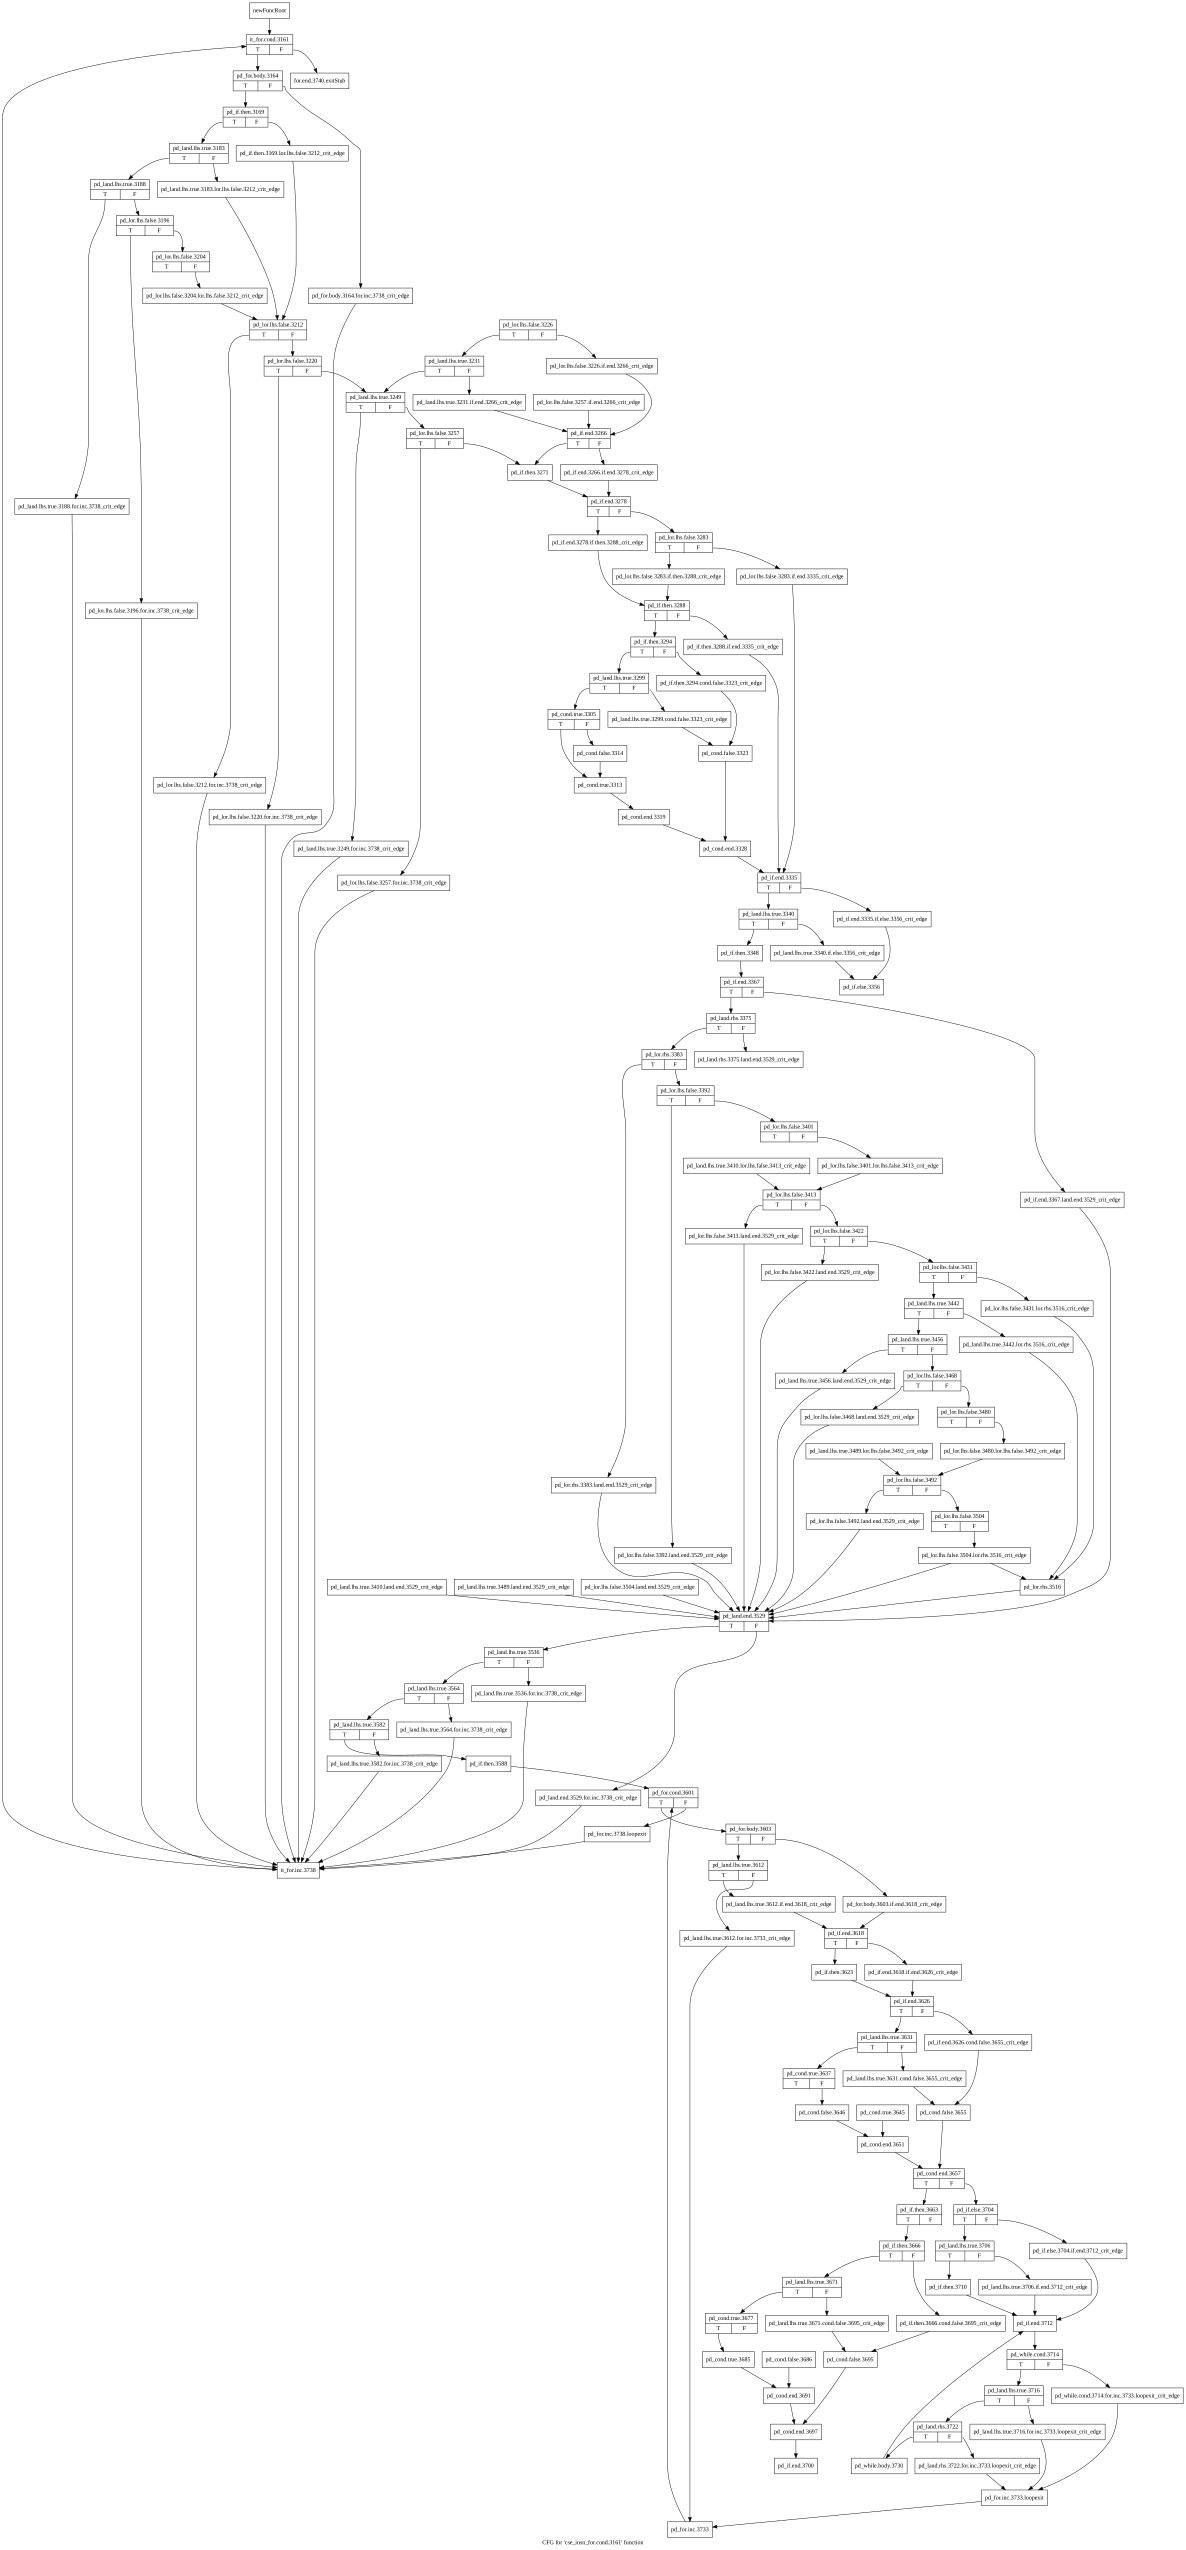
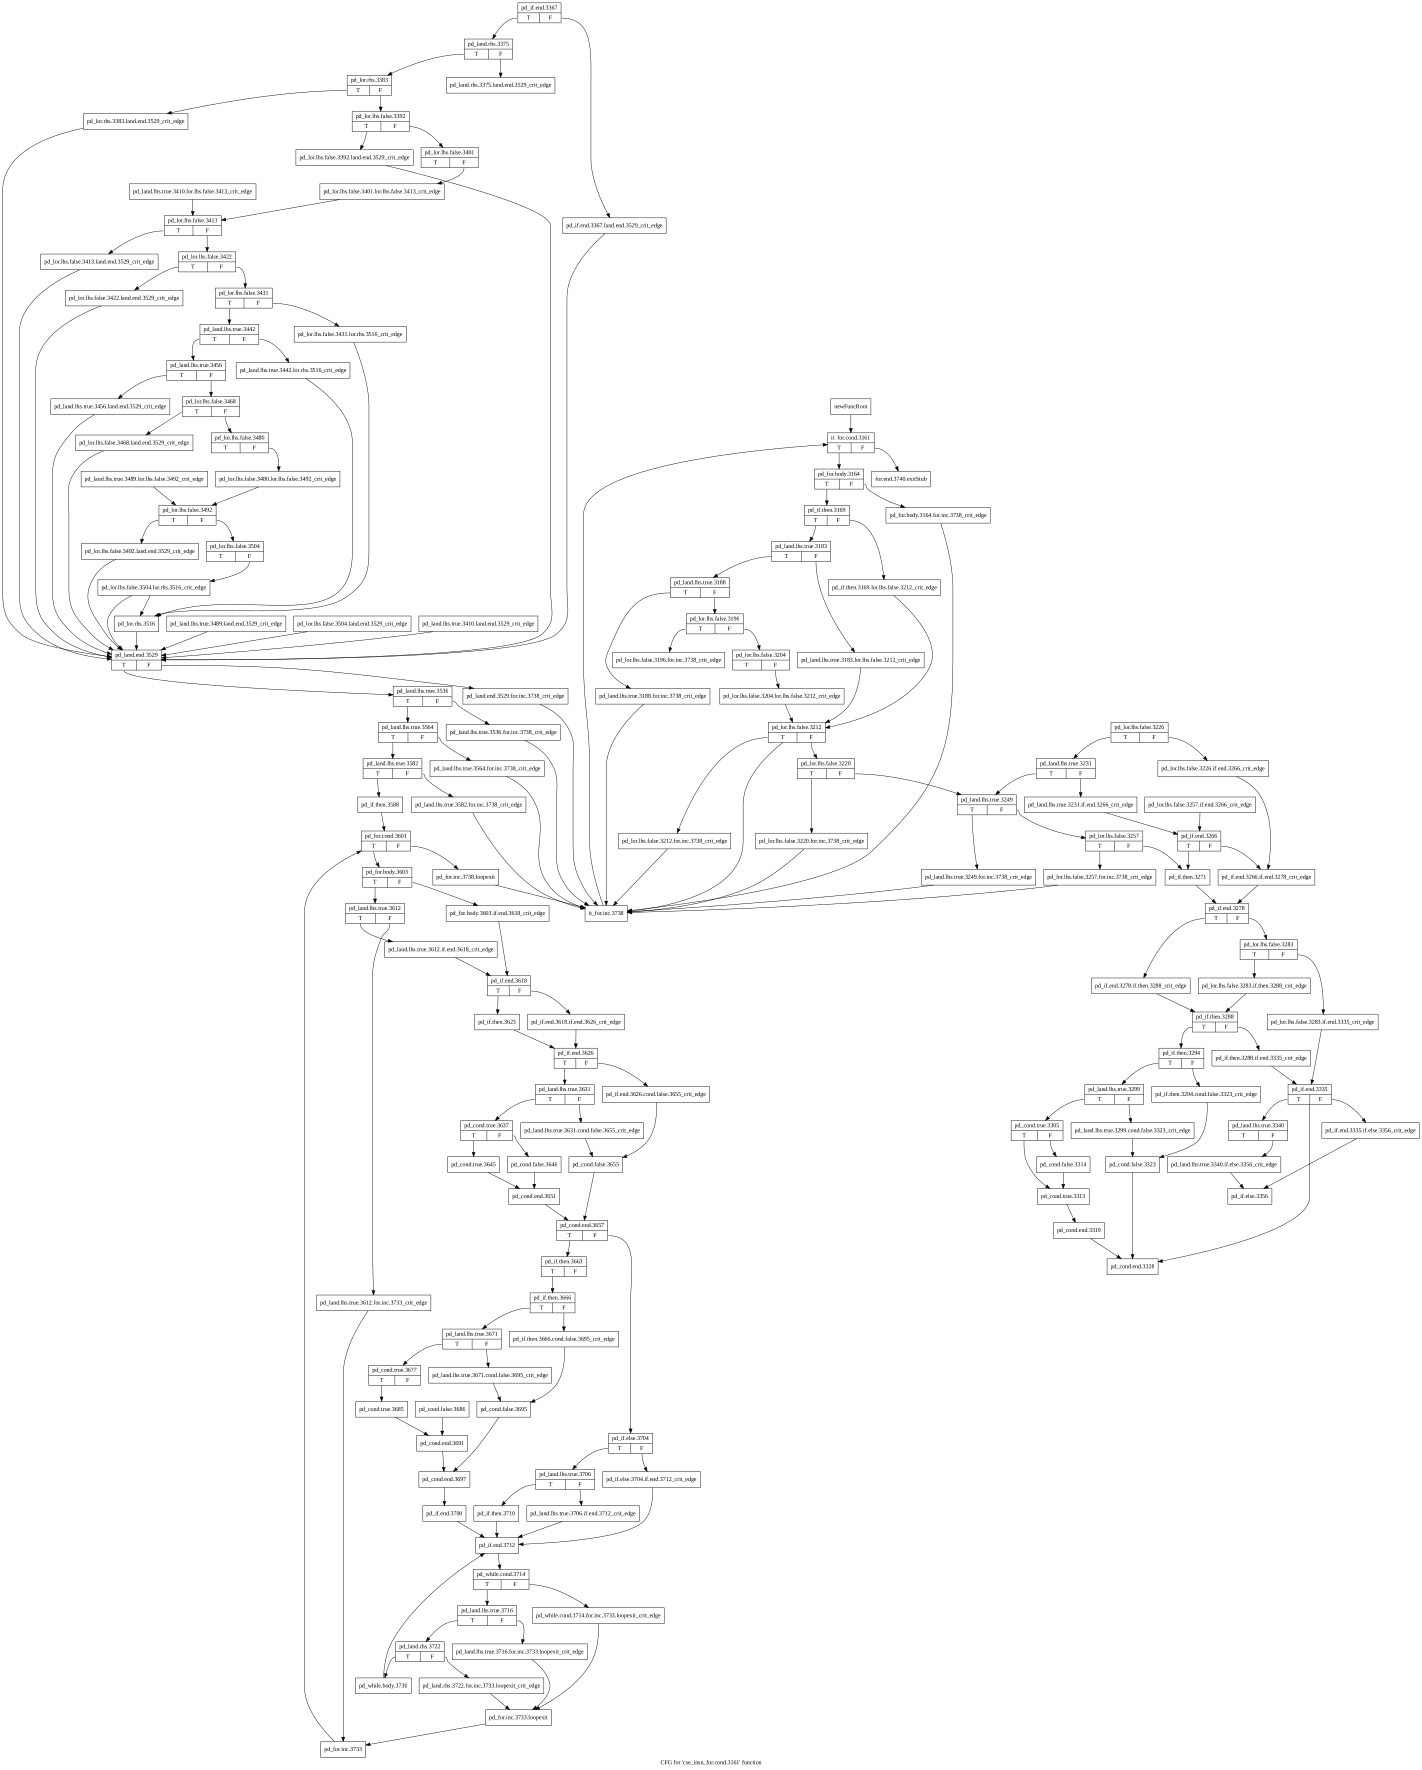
  digraph {
    fontname="Liberation Serif"
    label="CFG for 'cse_insn_for.cond.3161' function"
    node [fontname="Liberation Serif" shape=record]
    edge [fontname="Liberation Serif"]
    n1 [label="{newFuncRoot}"]
    n2 [label="{it_for.cond.3161|{<s0>T|<s1>F}}"]
    n3 [label="{for.end.3740.exitStub}"]
    n4 [label="{pd_for.body.3164|{<s0>T|<s1>F}}"]
    n5 [label="{pd_if.then.3169|{<s0>T|<s1>F}}"]
    n6 [label="{pd_for.body.3164.for.inc.3738_crit_edge}"]
    n7 [label="{pd_land.lhs.true.3183|{<s0>T|<s1>F}}"]
    n8 [label="{pd_if.then.3169.lor.lhs.false.3212_crit_edge}"]
    n9 [label="{it_for.inc.3738}"]
    n10 [label="{pd_land.lhs.true.3188|{<s0>T|<s1>F}}"]
    n11 [label="{pd_land.lhs.true.3183.lor.lhs.false.3212_crit_edge}"]
    n12 [label="{pd_lor.lhs.false.3212|{<s0>T|<s1>F}}"]
    n13 [label="{pd_land.lhs.true.3188.for.inc.3738_crit_edge}"]
    n14 [label="{pd_lor.lhs.false.3196|{<s0>T|<s1>F}}"]
    n15 [label="{pd_lor.lhs.false.3212.for.inc.3738_crit_edge}"]
    n16 [label="{pd_lor.lhs.false.3220|{<s0>T|<s1>F}}"]
    n17 [label="{pd_lor.lhs.false.3220.for.inc.3738_crit_edge}"]
    n18 [label="{pd_land.lhs.true.3249|{<s0>T|<s1>F}}"]
    n19 [label="{pd_lor.lhs.false.3196.for.inc.3738_crit_edge}"]
    n20 [label="{pd_lor.lhs.false.3204|{<s0>T|<s1>F}}"]
    n21 [label="{pd_lor.lhs.false.3204.lor.lhs.false.3212_crit_edge}"]
    n22 [label="{pd_lor.lhs.false.3226|{<s0>T|<s1>F}}"]
    n23 [label="{pd_land.lhs.true.3231|{<s0>T|<s1>F}}"]
    n24 [label="{pd_lor.lhs.false.3226.if.end.3266_crit_edge}"]
    n25 [label="{pd_land.lhs.true.3231.if.end.3266_crit_edge}"]
    n26 [label="{pd_if.end.3266|{<s0>T|<s1>F}}"]
    n27 [label="{pd_land.lhs.true.3249.for.inc.3738_crit_edge}"]
    n28 [label="{pd_lor.lhs.false.3257|{<s0>T|<s1>F}}"]
    n29 [label="{pd_if.then.3271}"]
    n30 [label="{pd_if.end.3266.if.end.3278_crit_edge}"]
    n31 [label="{pd_if.end.3278|{<s0>T|<s1>F}}"]
    n32 [label="{pd_lor.lhs.false.3257.for.inc.3738_crit_edge}"]
    n33 [label="{pd_lor.lhs.false.3257.if.end.3266_crit_edge}"]
    n34 [label="{pd_if.end.3278.if.then.3288_crit_edge}"]
    n35 [label="{pd_lor.lhs.false.3283|{<s0>T|<s1>F}}"]
    n36 [label="{pd_if.then.3288|{<s0>T|<s1>F}}"]
    n37 [label="{pd_lor.lhs.false.3283.if.then.3288_crit_edge}"]
    n38 [label="{pd_lor.lhs.false.3283.if.end.3335_crit_edge}"]
    n39 [label="{pd_if.then.3294|{<s0>T|<s1>F}}"]
    n40 [label="{pd_if.then.3288.if.end.3335_crit_edge}"]
    n41 [label="{pd_if.end.3335|{<s0>T|<s1>F}}"]
    n42 [label="{pd_land.lhs.true.3340|{<s0>T|<s1>F}}"]
    n43 [label="{pd_if.end.3335.if.else.3356_crit_edge}"]
-   n44 [label="{pd_if.then.3348}"]
    n45 [label="{pd_land.lhs.true.3340.if.else.3356_crit_edge}"]
    n46 [label="{pd_if.else.3356}"]
    n47 [label="{pd_land.lhs.true.3299|{<s0>T|<s1>F}}"]
    n48 [label="{pd_if.then.3294.cond.false.3323_crit_edge}"]
    n49 [label="{pd_cond.true.3305|{<s0>T|<s1>F}}"]
    n50 [label="{pd_land.lhs.true.3299.cond.false.3323_crit_edge}"]
    n51 [label="{pd_cond.false.3323}"]
    n52 [label="{pd_cond.true.3313}"]
    n53 [label="{pd_cond.false.3314}"]
    n54 [label="{pd_cond.end.3328}"]
    n55 [label="{pd_cond.end.3319}"]
    n56 [label="{pd_if.end.3367|{<s0>T|<s1>F}}"]
    n57 [label="{pd_land.rhs.3375|{<s0>T|<s1>F}}"]
    n58 [label="{pd_if.end.3367.land.end.3529_crit_edge}"]
    n59 [label="{pd_lor.rhs.3383|{<s0>T|<s1>F}}"]
    n60 [label="{pd_land.rhs.3375.land.end.3529_crit_edge}"]
    n61 [label="{pd_land.end.3529|{<s0>T|<s1>F}}"]
    n62 [label="{pd_lor.rhs.3383.land.end.3529_crit_edge}"]
    n63 [label="{pd_lor.lhs.false.3392|{<s0>T|<s1>F}}"]
    n64 [label="{pd_land.lhs.true.3536|{<s0>T|<s1>F}}"]
    n65 [label="{pd_land.end.3529.for.inc.3738_crit_edge}"]
    n66 [label="{pd_land.lhs.true.3564|{<s0>T|<s1>F}}"]
    n67 [label="{pd_land.lhs.true.3536.for.inc.3738_crit_edge}"]
    n68 [label="{pd_lor.lhs.false.3392.land.end.3529_crit_edge}"]
    n69 [label="{pd_lor.lhs.false.3401|{<s0>T|<s1>F}}"]
    n70 [label="{pd_lor.lhs.false.3401.lor.lhs.false.3413_crit_edge}"]
    n71 [label="{pd_lor.lhs.false.3413|{<s0>T|<s1>F}}"]
    n72 [label="{pd_land.lhs.true.3410.land.end.3529_crit_edge}"]
    n73 [label="{pd_land.lhs.true.3410.lor.lhs.false.3413_crit_edge}"]
    n74 [label="{pd_lor.lhs.false.3413.land.end.3529_crit_edge}"]
    n75 [label="{pd_lor.lhs.false.3422|{<s0>T|<s1>F}}"]
    n76 [label="{pd_lor.lhs.false.3422.land.end.3529_crit_edge}"]
    n77 [label="{pd_lor.lhs.false.3431|{<s0>T|<s1>F}}"]
    n78 [label="{pd_land.lhs.true.3442|{<s0>T|<s1>F}}"]
    n79 [label="{pd_lor.lhs.false.3431.lor.rhs.3516_crit_edge}"]
    n80 [label="{pd_land.lhs.true.3456|{<s0>T|<s1>F}}"]
    n81 [label="{pd_land.lhs.true.3442.lor.rhs.3516_crit_edge}"]
    n82 [label="{pd_lor.rhs.3516}"]
    n83 [label="{pd_land.lhs.true.3456.land.end.3529_crit_edge}"]
    n84 [label="{pd_lor.lhs.false.3468|{<s0>T|<s1>F}}"]
    n85 [label="{pd_lor.lhs.false.3468.land.end.3529_crit_edge}"]
    n86 [label="{pd_lor.lhs.false.3480|{<s0>T|<s1>F}}"]
    n87 [label="{pd_lor.lhs.false.3480.lor.lhs.false.3492_crit_edge}"]
    n88 [label="{pd_lor.lhs.false.3492|{<s0>T|<s1>F}}"]
    n89 [label="{pd_land.lhs.true.3489.land.end.3529_crit_edge}"]
    n90 [label="{pd_land.lhs.true.3489.lor.lhs.false.3492_crit_edge}"]
    n91 [label="{pd_lor.lhs.false.3492.land.end.3529_crit_edge}"]
    n92 [label="{pd_lor.lhs.false.3504|{<s0>T|<s1>F}}"]
    n93 [label="{pd_lor.lhs.false.3504.lor.rhs.3516_crit_edge}"]
    n94 [label="{pd_lor.lhs.false.3504.land.end.3529_crit_edge}"]
    n95 [label="{pd_land.lhs.true.3582|{<s0>T|<s1>F}}"]
    n96 [label="{pd_land.lhs.true.3564.for.inc.3738_crit_edge}"]
    n97 [label="{pd_if.then.3588}"]
    n98 [label="{pd_land.lhs.true.3582.for.inc.3738_crit_edge}"]
    n99 [label="{pd_for.cond.3601|{<s0>T|<s1>F}}"]
    n100 [label="{pd_for.body.3603|{<s0>T|<s1>F}}"]
    n101 [label="{pd_for.inc.3738.loopexit}"]
    n102 [label="{pd_land.lhs.true.3612|{<s0>T|<s1>F}}"]
    n103 [label="{pd_for.body.3603.if.end.3618_crit_edge}"]
    n104 [label="{pd_land.lhs.true.3612.if.end.3618_crit_edge}"]
    n105 [label="{pd_land.lhs.true.3612.for.inc.3733_crit_edge}"]
    n106 [label="{pd_if.end.3618|{<s0>T|<s1>F}}"]
    n107 [label="{pd_for.inc.3733}"]
    n108 [label="{pd_if.then.3623}"]
    n109 [label="{pd_if.end.3618.if.end.3626_crit_edge}"]
    n110 [label="{pd_if.end.3626|{<s0>T|<s1>F}}"]
    n111 [label="{pd_land.lhs.true.3631|{<s0>T|<s1>F}}"]
    n112 [label="{pd_if.end.3626.cond.false.3655_crit_edge}"]
    n113 [label="{pd_cond.true.3637|{<s0>T|<s1>F}}"]
    n114 [label="{pd_land.lhs.true.3631.cond.false.3655_crit_edge}"]
    n115 [label="{pd_cond.false.3655}"]
    n116 [label="{pd_cond.true.3645}"]
    n117 [label="{pd_cond.false.3646}"]
    n118 [label="{pd_cond.end.3657|{<s0>T|<s1>F}}"]
    n119 [label="{pd_if.then.3663|{<s0>T|<s1>F}}"]
    n120 [label="{pd_if.else.3704|{<s0>T|<s1>F}}"]
    n121 [label="{pd_cond.end.3651}"]
    n122 [label="{pd_if.then.3666|{<s0>T|<s1>F}}"]
    n123 [label="{pd_land.lhs.true.3706|{<s0>T|<s1>F}}"]
    n124 [label="{pd_if.else.3704.if.end.3712_crit_edge}"]
    n125 [label="{pd_land.lhs.true.3671|{<s0>T|<s1>F}}"]
    n126 [label="{pd_if.then.3666.cond.false.3695_crit_edge}"]
    n127 [label="{pd_if.then.3710}"]
    n128 [label="{pd_land.lhs.true.3706.if.end.3712_crit_edge}"]
    n129 [label="{pd_if.end.3712}"]
    n130 [label="{pd_while.cond.3714|{<s0>T|<s1>F}}"]
    n131 [label="{pd_land.lhs.true.3716|{<s0>T|<s1>F}}"]
    n132 [label="{pd_while.cond.3714.for.inc.3733.loopexit_crit_edge}"]
    n133 [label="{pd_cond.true.3677|{<s0>T|<s1>F}}"]
    n134 [label="{pd_land.lhs.true.3671.cond.false.3695_crit_edge}"]
    n135 [label="{pd_cond.false.3695}"]
    n136 [label="{pd_if.end.3700}"]
    n137 [label="{pd_cond.true.3685}"]
    n138 [label="{pd_cond.end.3697}"]
    n139 [label="{pd_cond.end.3691}"]
    n140 [label="{pd_cond.false.3686}"]
    n141 [label="{pd_land.rhs.3722|{<s0>T|<s1>F}}"]
    n142 [label="{pd_land.lhs.true.3716.for.inc.3733.loopexit_crit_edge}"]
    n143 [label="{pd_for.inc.3733.loopexit}"]
    n144 [label="{pd_while.body.3730}"]
    n145 [label="{pd_land.rhs.3722.for.inc.3733.loopexit_crit_edge}"]
    n1 -> n2
    n2 -> n3 [tailport=s1]
    n2 -> n4 [tailport=s0]
    n4 -> n5 [tailport=s0]
    n4 -> n6 [tailport=s1]
    n5 -> n7 [tailport=s0]
    n5 -> n8 [tailport=s1]
    n6 -> n9
    n7 -> n10 [tailport=s0]
    n7 -> n11 [tailport=s1]
    n8 -> n12
    n9 -> n2
    n10 -> n13 [tailport=s0]
    n10 -> n14 [tailport=s1]
    n11 -> n12
    n12 -> n15 [tailport=s0]
    n12 -> n16 [tailport=s1]
    n13 -> n9
    n14 -> n19 [tailport=s0]
    n14 -> n20 [tailport=s1]
    n15 -> n9
    n16 -> n17 [tailport=s0]
    n16 -> n18 [tailport=s1]
    n17 -> n9
    n18 -> n27 [tailport=s0]
    n18 -> n28 [tailport=s1]
-   n19 -> n9
+   n12 -> n9
    n20 -> n21 [tailport=s1]
    n21 -> n12
    n22 -> n23 [tailport=s0]
    n22 -> n24 [tailport=s1]
    n23 -> n18 [tailport=s0]
    n23 -> n25 [tailport=s1]
-   n24 -> n26
+   n24 -> n30
    n25 -> n26
    n26 -> n29 [tailport=s0]
    n26 -> n30 [tailport=s1]
    n27 -> n9
    n28 -> n29 [tailport=s1]
    n28 -> n32 [tailport=s0]
    n29 -> n31
    n30 -> n31
    n31 -> n34 [tailport=s0]
    n31 -> n35 [tailport=s1]
    n32 -> n9
    n33 -> n26
    n34 -> n36
    n35 -> n37 [tailport=s0]
    n35 -> n38 [tailport=s1]
    n36 -> n39 [tailport=s0]
    n36 -> n40 [tailport=s1]
    n37 -> n36
    n38 -> n41
    n39 -> n47 [tailport=s0]
    n39 -> n48 [tailport=s1]
    n40 -> n41
    n41 -> n42 [tailport=s0]
    n41 -> n43 [tailport=s1]
-   n42 -> n44 [tailport=s0]
    n42 -> n45 [tailport=s1]
    n43 -> n46
-   n44 -> n56
    n45 -> n46
    n47 -> n49 [tailport=s0]
    n47 -> n50 [tailport=s1]
    n48 -> n51
    n49 -> n52 [tailport=s0]
    n49 -> n53 [tailport=s1]
    n50 -> n51
    n51 -> n54
    n52 -> n55
    n53 -> n52
-   n54 -> n41
+   n41 -> n54
    n55 -> n54
    n56 -> n57 [tailport=s0]
    n56 -> n58 [tailport=s1]
    n57 -> n59 [tailport=s0]
    n57 -> n60 [tailport=s1]
    n58 -> n61
    n59 -> n62 [tailport=s0]
    n59 -> n63 [tailport=s1]
    n61 -> n64 [tailport=s0]
    n61 -> n65 [tailport=s1]
    n62 -> n61
    n63 -> n68 [tailport=s0]
    n63 -> n69 [tailport=s1]
    n64 -> n66 [tailport=s0]
    n64 -> n67 [tailport=s1]
    n65 -> n9
    n66 -> n95 [tailport=s0]
    n66 -> n96 [tailport=s1]
    n67 -> n9
    n68 -> n61
    n69 -> n70 [tailport=s1]
    n70 -> n71
    n71 -> n74 [tailport=s0]
    n71 -> n75 [tailport=s1]
    n72 -> n61
    n73 -> n71
    n74 -> n61
    n75 -> n76 [tailport=s0]
    n75 -> n77 [tailport=s1]
    n76 -> n61
    n77 -> n78 [tailport=s0]
    n77 -> n79 [tailport=s1]
    n78 -> n80 [tailport=s0]
    n78 -> n81 [tailport=s1]
    n79 -> n82
    n80 -> n83 [tailport=s0]
    n80 -> n84 [tailport=s1]
    n81 -> n82
    n82 -> n61
    n83 -> n61
    n84 -> n85 [tailport=s0]
    n84 -> n86 [tailport=s1]
    n85 -> n61
    n86 -> n87 [tailport=s1]
    n87 -> n88
    n88 -> n91 [tailport=s0]
    n88 -> n92 [tailport=s1]
    n89 -> n61
    n90 -> n88
    n91 -> n61
    n92 -> n93 [tailport=s1]
    n93 -> n61
    n93 -> n82
    n94 -> n61
    n95 -> n97 [tailport=s0]
    n95 -> n98 [tailport=s1]
    n96 -> n9
    n97 -> n99
    n98 -> n9
    n99 -> n100 [tailport=s0]
    n99 -> n101 [tailport=s1]
    n100 -> n102 [tailport=s0]
    n100 -> n103 [tailport=s1]
    n101 -> n9
    n102 -> n104 [tailport=s0]
    n102 -> n105 [tailport=s1]
    n103 -> n106
    n104 -> n106
    n105 -> n107
    n106 -> n108 [tailport=s0]
    n106 -> n109 [tailport=s1]
    n107 -> n99
    n108 -> n110
    n109 -> n110
    n110 -> n111 [tailport=s0]
    n110 -> n112 [tailport=s1]
    n111 -> n113 [tailport=s0]
    n111 -> n114 [tailport=s1]
    n112 -> n115
+   n113 -> n116 [tailport=s0]
    n113 -> n117 [tailport=s1]
    n114 -> n115
    n115 -> n118
    n116 -> n121
    n117 -> n121
    n118 -> n119 [tailport=s0]
    n118 -> n120 [tailport=s1]
    n119 -> n122 [tailport=s0]
    n120 -> n123 [tailport=s0]
    n120 -> n124 [tailport=s1]
    n121 -> n118
    n122 -> n125 [tailport=s0]
    n122 -> n126 [tailport=s1]
    n123 -> n127 [tailport=s0]
    n123 -> n128 [tailport=s1]
    n124 -> n129
    n125 -> n133 [tailport=s0]
    n125 -> n134 [tailport=s1]
    n126 -> n135
    n127 -> n129
    n128 -> n129
    n129 -> n130
    n130 -> n131 [tailport=s0]
    n130 -> n132 [tailport=s1]
    n131 -> n141 [tailport=s0]
    n131 -> n142 [tailport=s1]
    n132 -> n143
    n133 -> n137 [tailport=s0]
    n134 -> n135
    n135 -> n138
+   n136 -> n129
    n137 -> n139
    n138 -> n136
    n139 -> n138
    n140 -> n139
    n141 -> n144 [tailport=s0]
    n141 -> n145 [tailport=s1]
    n142 -> n143
    n143 -> n107
    n144 -> n129
    n145 -> n143
  }
